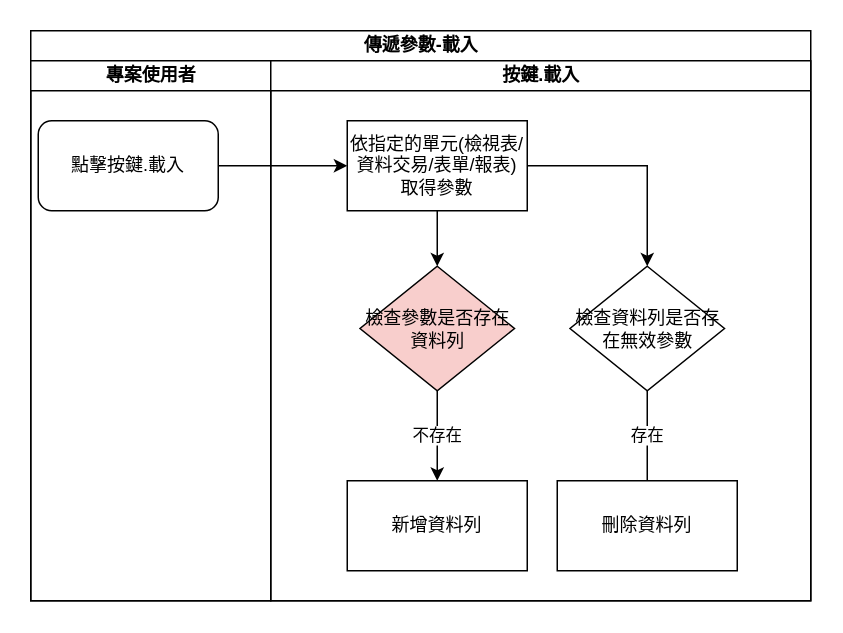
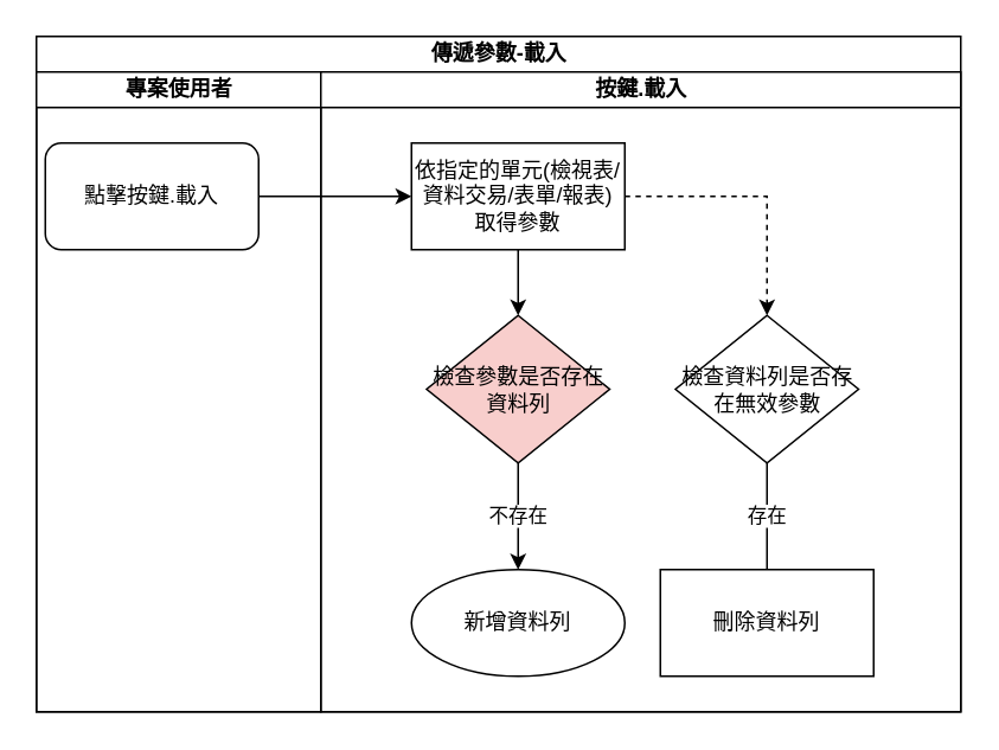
  <mxCell id="0" />
  <mxCell id="1" parent="0" />
  <mxCell id="2" value="傳遞參數-載入" style="swimlane;html=1;childLayout=stackLayout;resizeParent=1;resizeParentMax=0;startSize=20;" vertex="1" parent="1"><mxGeometry x="20" y="20" width="520" height="380" as="geometry"><mxRectangle x="40" y="40" width="91" height="20" as="alternateBounds" /></mxGeometry></mxCell>
  <mxCell id="3" value="專案使用者" style="swimlane;html=1;startSize=20;" vertex="1" parent="2"><mxGeometry y="20" width="160" height="360" as="geometry" /></mxCell>
  <mxCell id="4" value="點擊按鍵.載入" style="rounded=1;whiteSpace=wrap;html=1;" vertex="1" parent="3"><mxGeometry x="5" y="40" width="120" height="60" as="geometry" /></mxCell>
  <mxCell id="5" value="按鍵.載入" style="swimlane;html=1;startSize=20;" vertex="1" parent="2"><mxGeometry x="160" y="20" width="360" height="360" as="geometry" /></mxCell>
  <mxCell id="6" style="edgeStyle=orthogonalEdgeStyle;rounded=0;orthogonalLoop=1;jettySize=auto;html=1;entryX=0.5;entryY=0;entryDx=0;entryDy=0;" edge="1" parent="5" source="8" target="10"><mxGeometry relative="1" as="geometry" /></mxCell>
- <mxCell id="7" style="edgeStyle=orthogonalEdgeStyle;rounded=0;orthogonalLoop=1;jettySize=auto;html=1;exitX=1;exitY=0.5;exitDx=0;exitDy=0;entryX=0.5;entryY=0;entryDx=0;entryDy=0;" edge="1" parent="5" source="8" target="13"><mxGeometry relative="1" as="geometry" /></mxCell>
+ <mxCell id="7" style="edgeStyle=orthogonalEdgeStyle;rounded=0;orthogonalLoop=1;jettySize=auto;html=1;exitX=1;exitY=0.5;exitDx=0;exitDy=0;entryX=0.5;entryY=0;entryDx=0;entryDy=0;dashed=1;" edge="1" parent="5" source="8" target="13"><mxGeometry relative="1" as="geometry" /></mxCell>
  <mxCell id="8" value="依指定的單元(檢視表/資料交易/表單/報表)取得參數" style="rounded=0;whiteSpace=wrap;html=1;" vertex="1" parent="5"><mxGeometry x="51" y="40" width="120" height="60" as="geometry" /></mxCell>
  <mxCell id="9" value="不存在" style="edgeStyle=orthogonalEdgeStyle;rounded=0;orthogonalLoop=1;jettySize=auto;html=1;exitX=0.5;exitY=1;exitDx=0;exitDy=0;entryX=0.5;entryY=0;entryDx=0;entryDy=0;" edge="1" parent="5" source="10" target="11"><mxGeometry relative="1" as="geometry" /></mxCell>
  <mxCell id="10" value="檢查參數是否存在資料列" style="rhombus;whiteSpace=wrap;html=1;fillColor=#f8cecc;" vertex="1" parent="5"><mxGeometry x="59.5" y="137" width="103" height="83" as="geometry" /></mxCell>
- <mxCell id="11" value="新增資料列" style="rounded=0;whiteSpace=wrap;html=1;" vertex="1" parent="5"><mxGeometry x="51" y="280" width="120" height="60" as="geometry" /></mxCell>
+ <mxCell id="11" value="新增資料列" style="ellipse;whiteSpace=wrap;html=1;" vertex="1" parent="5"><mxGeometry x="51" y="280" width="120" height="60" as="geometry" /></mxCell>
  <mxCell id="12" value="存在" style="edgeStyle=orthogonalEdgeStyle;rounded=0;orthogonalLoop=1;jettySize=auto;html=1;exitX=0.5;exitY=1;exitDx=0;exitDy=0;entryX=0.5;entryY=0;entryDx=0;entryDy=0;endArrow=none;" edge="1" parent="5" source="13" target="14"><mxGeometry relative="1" as="geometry" /></mxCell>
  <mxCell id="13" value="檢查資料列是否存在無效參數" style="rhombus;whiteSpace=wrap;html=1;" vertex="1" parent="5"><mxGeometry x="199.5" y="137" width="103" height="83" as="geometry" /></mxCell>
  <mxCell id="14" value="刪除資料列" style="rounded=0;whiteSpace=wrap;html=1;" vertex="1" parent="5"><mxGeometry x="191" y="280" width="120" height="60" as="geometry" /></mxCell>
  <mxCell id="15" style="edgeStyle=orthogonalEdgeStyle;rounded=0;orthogonalLoop=1;jettySize=auto;html=1;exitX=1;exitY=0.5;exitDx=0;exitDy=0;entryX=0;entryY=0.5;entryDx=0;entryDy=0;" edge="1" parent="2" source="4" target="8"><mxGeometry relative="1" as="geometry" /></mxCell>
